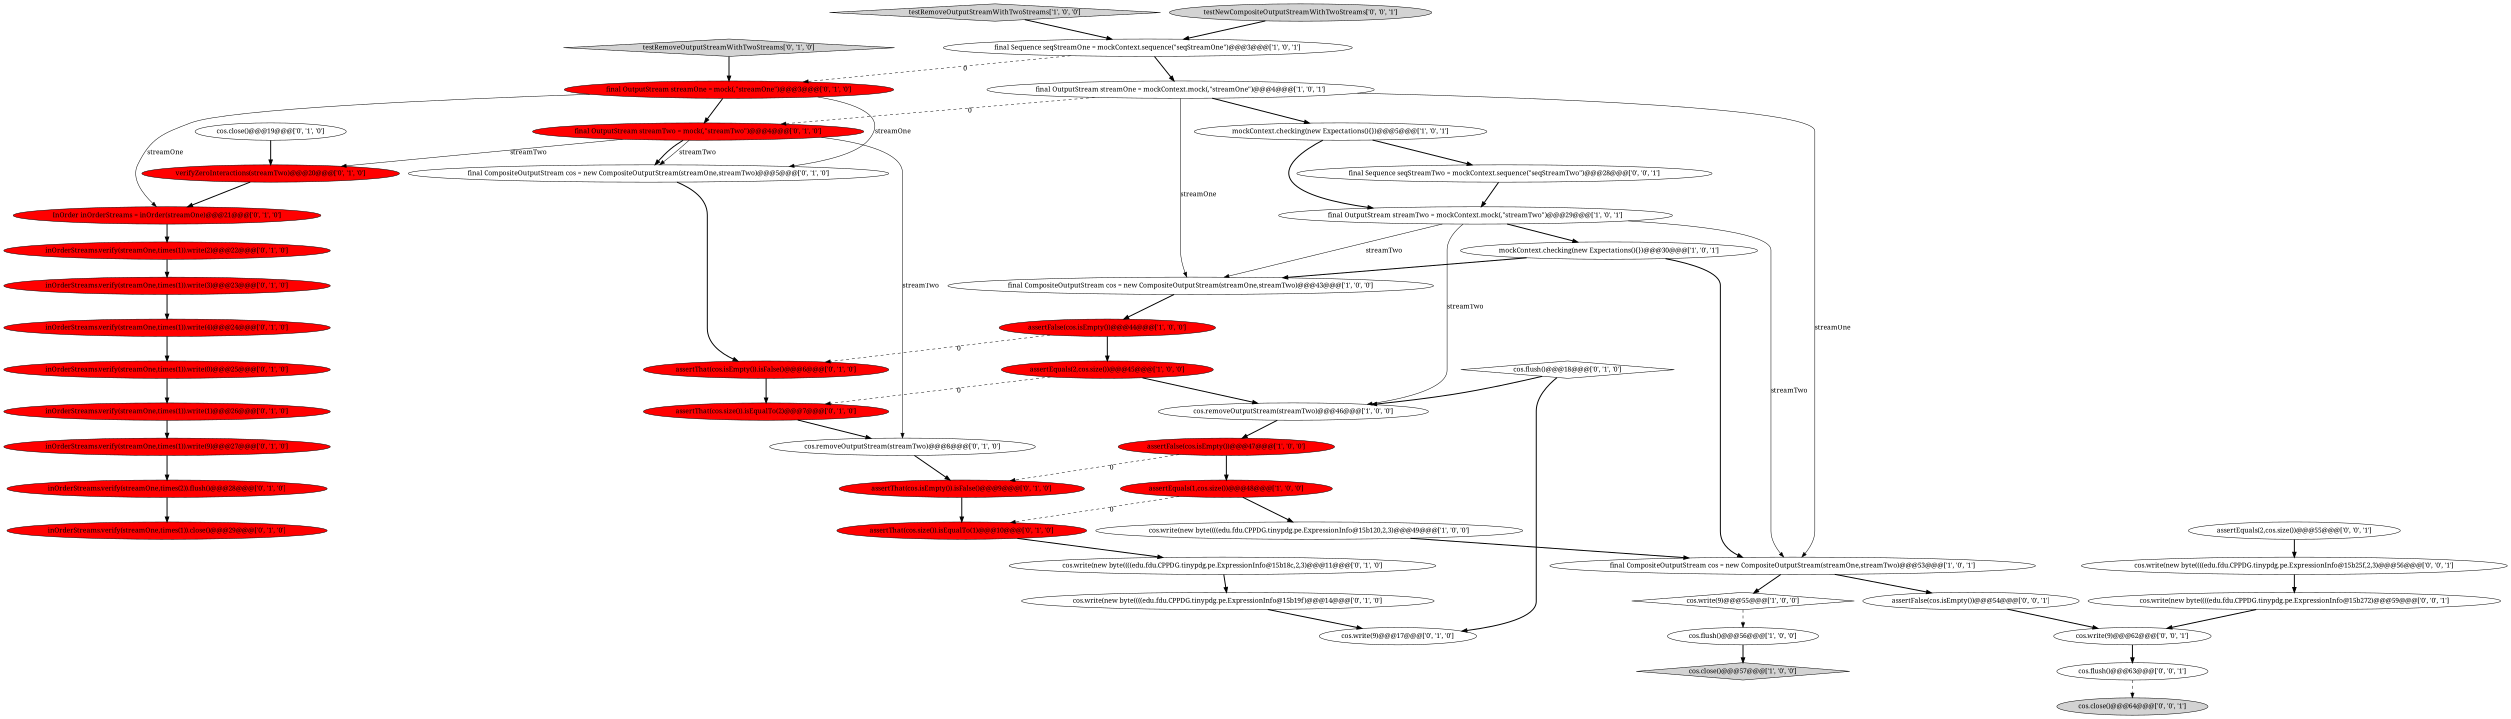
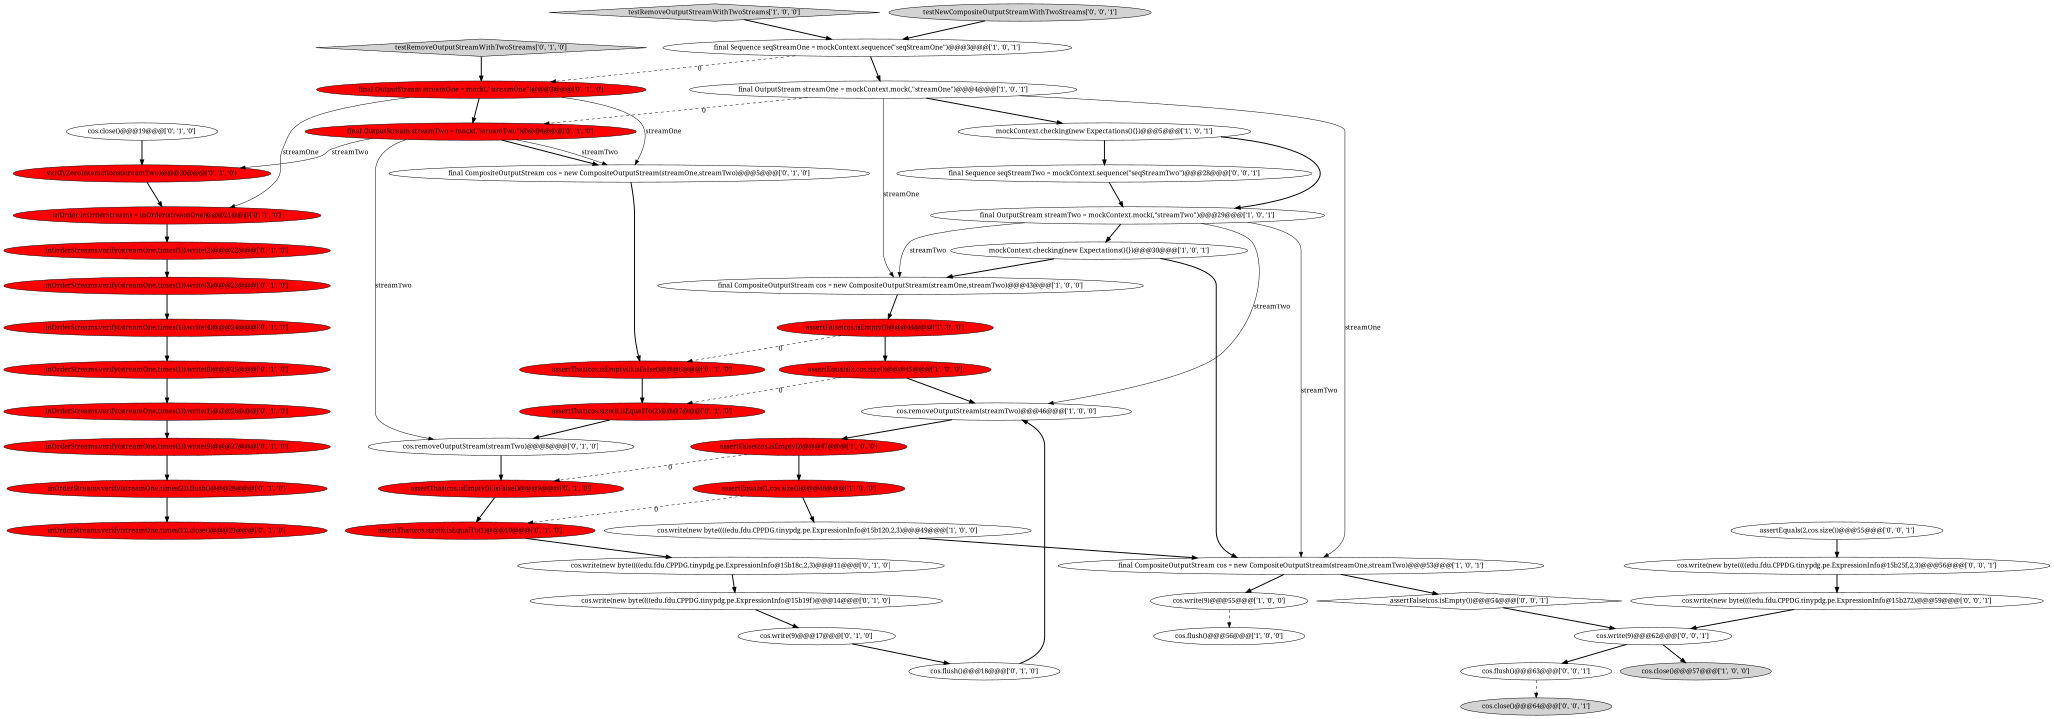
  digraph {
    fontname="Noto Serif"
    node [fillcolor=white fontname="Noto Serif" shape=ellipse style=filled]
    edge [fontname="Noto Serif" style=bold]
    n1 [label="final CompositeOutputStream cos = new CompositeOutputStream(streamOne,streamTwo)@@@53@@@['1', '0', '1']"]
-   n2 [label="cos.write(9)@@@55@@@['1', '0', '0']" shape=diamond]
-   n3 [label="assertFalse(cos.isEmpty())@@@54@@@['0', '0', '1']"]
+   n2 [label="cos.write(9)@@@55@@@['1', '0', '0']"]
+   n3 [label="assertFalse(cos.isEmpty())@@@54@@@['0', '0', '1']" shape=diamond]
    n4 [label="cos.flush()@@@56@@@['1', '0', '0']"]
    n5 [label="cos.write(9)@@@62@@@['0', '0', '1']"]
    n6 [fillcolor=red label="assertThat(cos.size()).isEqualTo(1)@@@10@@@['0', '1', '0']"]
    n7 [label="cos.write(new byte((((edu.fdu.CPPDG.tinypdg.pe.ExpressionInfo@15b18c,2,3)@@@11@@@['0', '1', '0']"]
    n8 [label="cos.write(new byte((((edu.fdu.CPPDG.tinypdg.pe.ExpressionInfo@15b19f)@@@14@@@['0', '1', '0']"]
    n9 [fillcolor=red label="final OutputStream streamOne = mock(,\"streamOne\")@@@3@@@['0', '1', '0']"]
    n10 [fillcolor=red label="final OutputStream streamTwo = mock(,\"streamTwo\")@@@4@@@['0', '1', '0']"]
    n11 [fillcolor=red label="InOrder inOrderStreams = inOrder(streamOne)@@@21@@@['0', '1', '0']"]
    n12 [label="final CompositeOutputStream cos = new CompositeOutputStream(streamOne,streamTwo)@@@5@@@['0', '1', '0']"]
    n13 [fillcolor=red label="verifyZeroInteractions(streamTwo)@@@20@@@['0', '1', '0']"]
    n14 [label="cos.removeOutputStream(streamTwo)@@@8@@@['0', '1', '0']"]
    n15 [fillcolor=red label="inOrderStreams.verify(streamOne,times(1)).write(2)@@@22@@@['0', '1', '0']"]
    n16 [fillcolor=red label="assertThat(cos.isEmpty()).isFalse()@@@6@@@['0', '1', '0']"]
    n17 [fillcolor=red label="assertThat(cos.isEmpty()).isFalse()@@@9@@@['0', '1', '0']"]
    n18 [label="final OutputStream streamTwo = mockContext.mock(,\"streamTwo\")@@@29@@@['1', '0', '1']"]
    n19 [label="cos.removeOutputStream(streamTwo)@@@46@@@['1', '0', '0']"]
    n20 [label="mockContext.checking(new Expectations(){})@@@30@@@['1', '0', '1']"]
    n21 [label="final CompositeOutputStream cos = new CompositeOutputStream(streamOne,streamTwo)@@@43@@@['1', '0', '0']"]
    n22 [fillcolor=red label="assertFalse(cos.isEmpty())@@@47@@@['1', '0', '0']"]
    n23 [fillcolor=red label="assertFalse(cos.isEmpty())@@@44@@@['1', '0', '0']"]
    n24 [label="final Sequence seqStreamTwo = mockContext.sequence(\"seqStreamTwo\")@@@28@@@['0', '0', '1']"]
    n25 [fillcolor=red label="inOrderStreams.verify(streamOne,times(1)).write(3)@@@23@@@['0', '1', '0']"]
    n26 [label="cos.flush()@@@63@@@['0', '0', '1']"]
    n27 [fillcolor=lightgray label="cos.close()@@@64@@@['0', '0', '1']"]
    n28 [label="cos.write(9)@@@17@@@['0', '1', '0']"]
-   n29 [label="cos.flush()@@@18@@@['0', '1', '0']" shape=diamond]
+   n29 [label="cos.flush()@@@18@@@['0', '1', '0']"]
    n30 [label="cos.write(new byte((((edu.fdu.CPPDG.tinypdg.pe.ExpressionInfo@15b120,2,3)@@@49@@@['1', '0', '0']"]
-   n31 [fillcolor=lightgray label="cos.close()@@@57@@@['1', '0', '0']" shape=diamond]
+   n31 [fillcolor=lightgray label="cos.close()@@@57@@@['1', '0', '0']"]
    n32 [label="assertEquals(2,cos.size())@@@55@@@['0', '0', '1']"]
    n33 [label="cos.write(new byte((((edu.fdu.CPPDG.tinypdg.pe.ExpressionInfo@15b25f,2,3)@@@56@@@['0', '0', '1']"]
    n34 [label="cos.write(new byte((((edu.fdu.CPPDG.tinypdg.pe.ExpressionInfo@15b272)@@@59@@@['0', '0', '1']"]
    n35 [fillcolor=red label="inOrderStreams.verify(streamOne,times(1)).write(0)@@@25@@@['0', '1', '0']"]
    n36 [fillcolor=red label="inOrderStreams.verify(streamOne,times(1)).write(1)@@@26@@@['0', '1', '0']"]
    n37 [fillcolor=red label="inOrderStreams.verify(streamOne,times(1)).write(9)@@@27@@@['0', '1', '0']"]
    n38 [fillcolor=red label="assertThat(cos.size()).isEqualTo(2)@@@7@@@['0', '1', '0']"]
    n39 [fillcolor=red label="assertEquals(1,cos.size())@@@48@@@['1', '0', '0']"]
    n40 [fillcolor=red label="assertEquals(2,cos.size())@@@45@@@['1', '0', '0']"]
    n41 [label="cos.close()@@@19@@@['0', '1', '0']"]
    n42 [fillcolor=red label="inOrderStreams.verify(streamOne,times(2)).flush()@@@28@@@['0', '1', '0']"]
    n43 [fillcolor=red label="inOrderStreams.verify(streamOne,times(1)).close()@@@29@@@['0', '1', '0']"]
    n44 [fillcolor=red label="inOrderStreams.verify(streamOne,times(1)).write(4)@@@24@@@['0', '1', '0']"]
    n45 [label="final Sequence seqStreamOne = mockContext.sequence(\"seqStreamOne\")@@@3@@@['1', '0', '1']"]
    n46 [label="final OutputStream streamOne = mockContext.mock(,\"streamOne\")@@@4@@@['1', '0', '1']"]
    n47 [label="mockContext.checking(new Expectations(){})@@@5@@@['1', '0', '1']"]
    n48 [fillcolor=lightgray label="testRemoveOutputStreamWithTwoStreams['1', '0', '0']" shape=diamond]
    n49 [fillcolor=lightgray label="testNewCompositeOutputStreamWithTwoStreams['0', '0', '1']"]
    n50 [fillcolor=lightgray label="testRemoveOutputStreamWithTwoStreams['0', '1', '0']" shape=diamond]
    n1 -> n2
    n1 -> n3
    n2 -> n4 [style=dashed]
    n3 -> n5
-   n4 -> n31
+   n5 -> n31
    n5 -> n26
    n6 -> n7
    n7 -> n8
    n8 -> n28
    n9 -> n10
    n9 -> n11 [label=streamOne style=solid]
    n9 -> n12 [label=streamOne style=solid]
    n10 -> n12
    n10 -> n12 [label=streamTwo style=solid]
    n10 -> n13 [label=streamTwo style=solid]
    n10 -> n14 [label=streamTwo style=solid]
    n11 -> n15
    n12 -> n16
    n13 -> n11
    n14 -> n17
    n15 -> n25
    n16 -> n38
    n17 -> n6
    n18 -> n1 [label=streamTwo style=solid]
    n18 -> n19 [label=streamTwo style=solid]
    n18 -> n20
    n18 -> n21 [label=streamTwo style=solid]
    n19 -> n22
    n20 -> n1
    n20 -> n21
    n21 -> n23
    n22 -> n17 [label=0 style=dashed]
    n22 -> n39
    n23 -> n16 [label=0 style=dashed]
    n23 -> n40
    n24 -> n18
    n25 -> n44
    n26 -> n27 [style=dashed]
-   n29 -> n28
+   n28 -> n29
    n29 -> n19
    n30 -> n1
    n32 -> n33
    n33 -> n34
    n34 -> n5
    n35 -> n36
    n36 -> n37
    n37 -> n42
    n38 -> n14
    n39 -> n6 [label=0 style=dashed]
    n39 -> n30
    n40 -> n19
    n40 -> n38 [label=0 style=dashed]
    n41 -> n13
    n42 -> n43
    n44 -> n35
    n45 -> n9 [label=0 style=dashed]
    n45 -> n46
    n46 -> n1 [label=streamOne style=solid]
    n46 -> n10 [label=0 style=dashed]
    n46 -> n21 [label=streamOne style=solid]
    n46 -> n47
    n47 -> n18
    n47 -> n24
    n48 -> n45
    n49 -> n45
    n50 -> n9
  }
